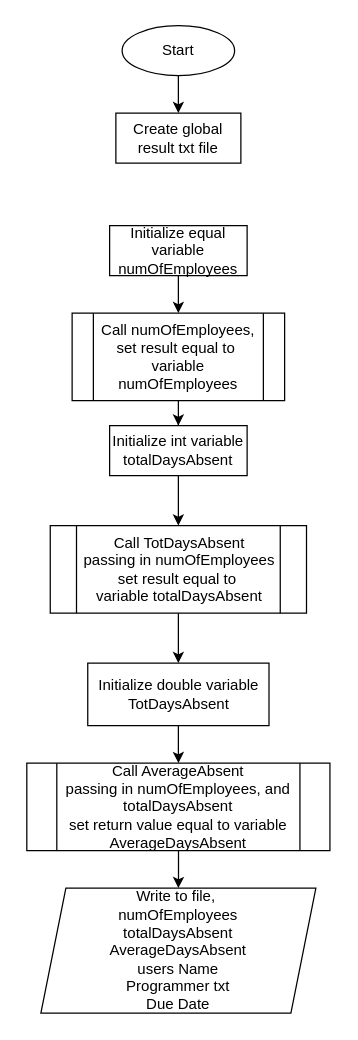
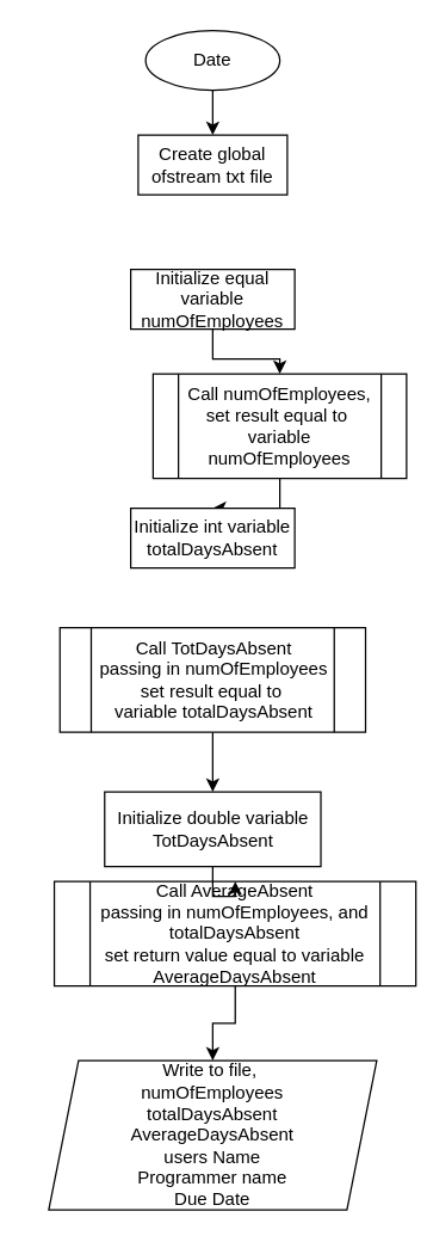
  <mxCell id="0" />
  <mxCell id="1" parent="0" />
  <mxCell id="2" value="" style="edgeStyle=orthogonalEdgeStyle;rounded=0;orthogonalLoop=1;jettySize=auto;html=1;" edge="1" parent="1" source="3" target="6"><mxGeometry relative="1" as="geometry" /></mxCell>
- <mxCell id="3" value="Start" style="ellipse;whiteSpace=wrap;html=1;" vertex="1" parent="1"><mxGeometry x="97" y="20" width="90" height="40" as="geometry" /></mxCell>
+ <mxCell id="3" value="Date" style="ellipse;whiteSpace=wrap;html=1;" vertex="1" parent="1"><mxGeometry x="97" y="20" width="90" height="40" as="geometry" /></mxCell>
  <mxCell id="4" value="" style="edgeStyle=orthogonalEdgeStyle;rounded=0;orthogonalLoop=1;jettySize=auto;html=1;" edge="1" parent="1" source="5" target="16"><mxGeometry relative="1" as="geometry" /></mxCell>
  <mxCell id="5" value="Call TotDaysAbsent&lt;br&gt;passing in numOfEmployees&lt;br&gt;set result equal to&amp;nbsp;&lt;br&gt;variable totalDaysAbsent" style="shape=process;whiteSpace=wrap;html=1;backgroundOutline=1;" vertex="1" parent="1"><mxGeometry x="39.5" y="420" width="205" height="70" as="geometry" /></mxCell>
- <mxCell id="6" value="Create global result txt file" style="rounded=0;whiteSpace=wrap;html=1;" vertex="1" parent="1"><mxGeometry x="92" y="90" width="100" height="40" as="geometry" /></mxCell>
+ <mxCell id="6" value="Create global ofstream txt file" style="rounded=0;whiteSpace=wrap;html=1;" vertex="1" parent="1"><mxGeometry x="92" y="90" width="100" height="40" as="geometry" /></mxCell>
  <mxCell id="7" value="" style="edgeStyle=orthogonalEdgeStyle;rounded=0;orthogonalLoop=1;jettySize=auto;html=1;" edge="1" parent="1" source="8" target="10"><mxGeometry relative="1" as="geometry" /></mxCell>
  <mxCell id="8" value="Initialize equal variable numOfEmployees" style="whiteSpace=wrap;html=1;" vertex="1" parent="1"><mxGeometry x="87" y="180" width="110" height="40" as="geometry" /></mxCell>
  <mxCell id="9" value="" style="edgeStyle=orthogonalEdgeStyle;rounded=0;orthogonalLoop=1;jettySize=auto;html=1;" edge="1" parent="1" source="10" target="12"><mxGeometry relative="1" as="geometry" /></mxCell>
- <mxCell id="10" value="Call numOfEmployees,&lt;br&gt;set result equal to&amp;nbsp;&lt;br&gt;variable numOfEmployees" style="shape=process;whiteSpace=wrap;html=1;backgroundOutline=1;" vertex="1" parent="1"><mxGeometry x="57" y="250" width="170" height="70" as="geometry" /></mxCell>
- <mxCell id="11" value="" style="edgeStyle=orthogonalEdgeStyle;rounded=0;orthogonalLoop=1;jettySize=auto;html=1;" edge="1" parent="1" source="12" target="5"><mxGeometry relative="1" as="geometry" /></mxCell>
+ <mxCell id="10" value="Call numOfEmployees,&lt;br&gt;set result equal to&amp;nbsp;&lt;br&gt;variable numOfEmployees" style="shape=process;whiteSpace=wrap;html=1;backgroundOutline=1;" vertex="1" parent="1"><mxGeometry x="102" y="250" width="170" height="70" as="geometry" /></mxCell>
  <mxCell id="12" value="Initialize int variable totalDaysAbsent" style="whiteSpace=wrap;html=1;" vertex="1" parent="1"><mxGeometry x="87" y="340" width="110" height="40" as="geometry" /></mxCell>
  <mxCell id="13" value="" style="edgeStyle=orthogonalEdgeStyle;rounded=0;orthogonalLoop=1;jettySize=auto;html=1;" edge="1" parent="1" source="14" target="17"><mxGeometry relative="1" as="geometry" /></mxCell>
- <mxCell id="14" value="Call AverageAbsent&lt;br&gt;passing in numOfEmployees, and totalDaysAbsent&lt;br&gt;set return value equal to variable AverageDaysAbsent" style="shape=process;whiteSpace=wrap;html=1;backgroundOutline=1;" vertex="1" parent="1"><mxGeometry x="20.75" y="610" width="242.5" height="70" as="geometry" /></mxCell>
+ <mxCell id="14" value="Call AverageAbsent&lt;br&gt;passing in numOfEmployees, and totalDaysAbsent&lt;br&gt;set return value equal to variable AverageDaysAbsent" style="shape=process;whiteSpace=wrap;html=1;backgroundOutline=1;" vertex="1" parent="1"><mxGeometry x="35.75" y="590" width="242.5" height="70" as="geometry" /></mxCell>
  <mxCell id="15" value="" style="edgeStyle=orthogonalEdgeStyle;rounded=0;orthogonalLoop=1;jettySize=auto;html=1;" edge="1" parent="1" source="16" target="14"><mxGeometry relative="1" as="geometry" /></mxCell>
  <mxCell id="16" value="Initialize double variable TotDaysAbsent" style="whiteSpace=wrap;html=1;" vertex="1" parent="1"><mxGeometry x="69.5" y="530" width="145" height="50" as="geometry" /></mxCell>
- <mxCell id="17" value="Write to file,&amp;nbsp;&lt;br&gt;numOfEmployees&lt;br&gt;totalDaysAbsent&lt;br&gt;AverageDaysAbsent&lt;br&gt;users Name&lt;br&gt;Programmer txt&lt;br&gt;Due Date" style="shape=parallelogram;perimeter=parallelogramPerimeter;whiteSpace=wrap;html=1;fixedSize=1;" vertex="1" parent="1"><mxGeometry x="32" y="710" width="220" height="100" as="geometry" /></mxCell>
+ <mxCell id="17" value="Write to file,&amp;nbsp;&lt;br&gt;numOfEmployees&lt;br&gt;totalDaysAbsent&lt;br&gt;AverageDaysAbsent&lt;br&gt;users Name&lt;br&gt;Programmer name&lt;br&gt;Due Date" style="shape=parallelogram;perimeter=parallelogramPerimeter;whiteSpace=wrap;html=1;fixedSize=1;" vertex="1" parent="1"><mxGeometry x="32" y="710" width="220" height="100" as="geometry" /></mxCell>
